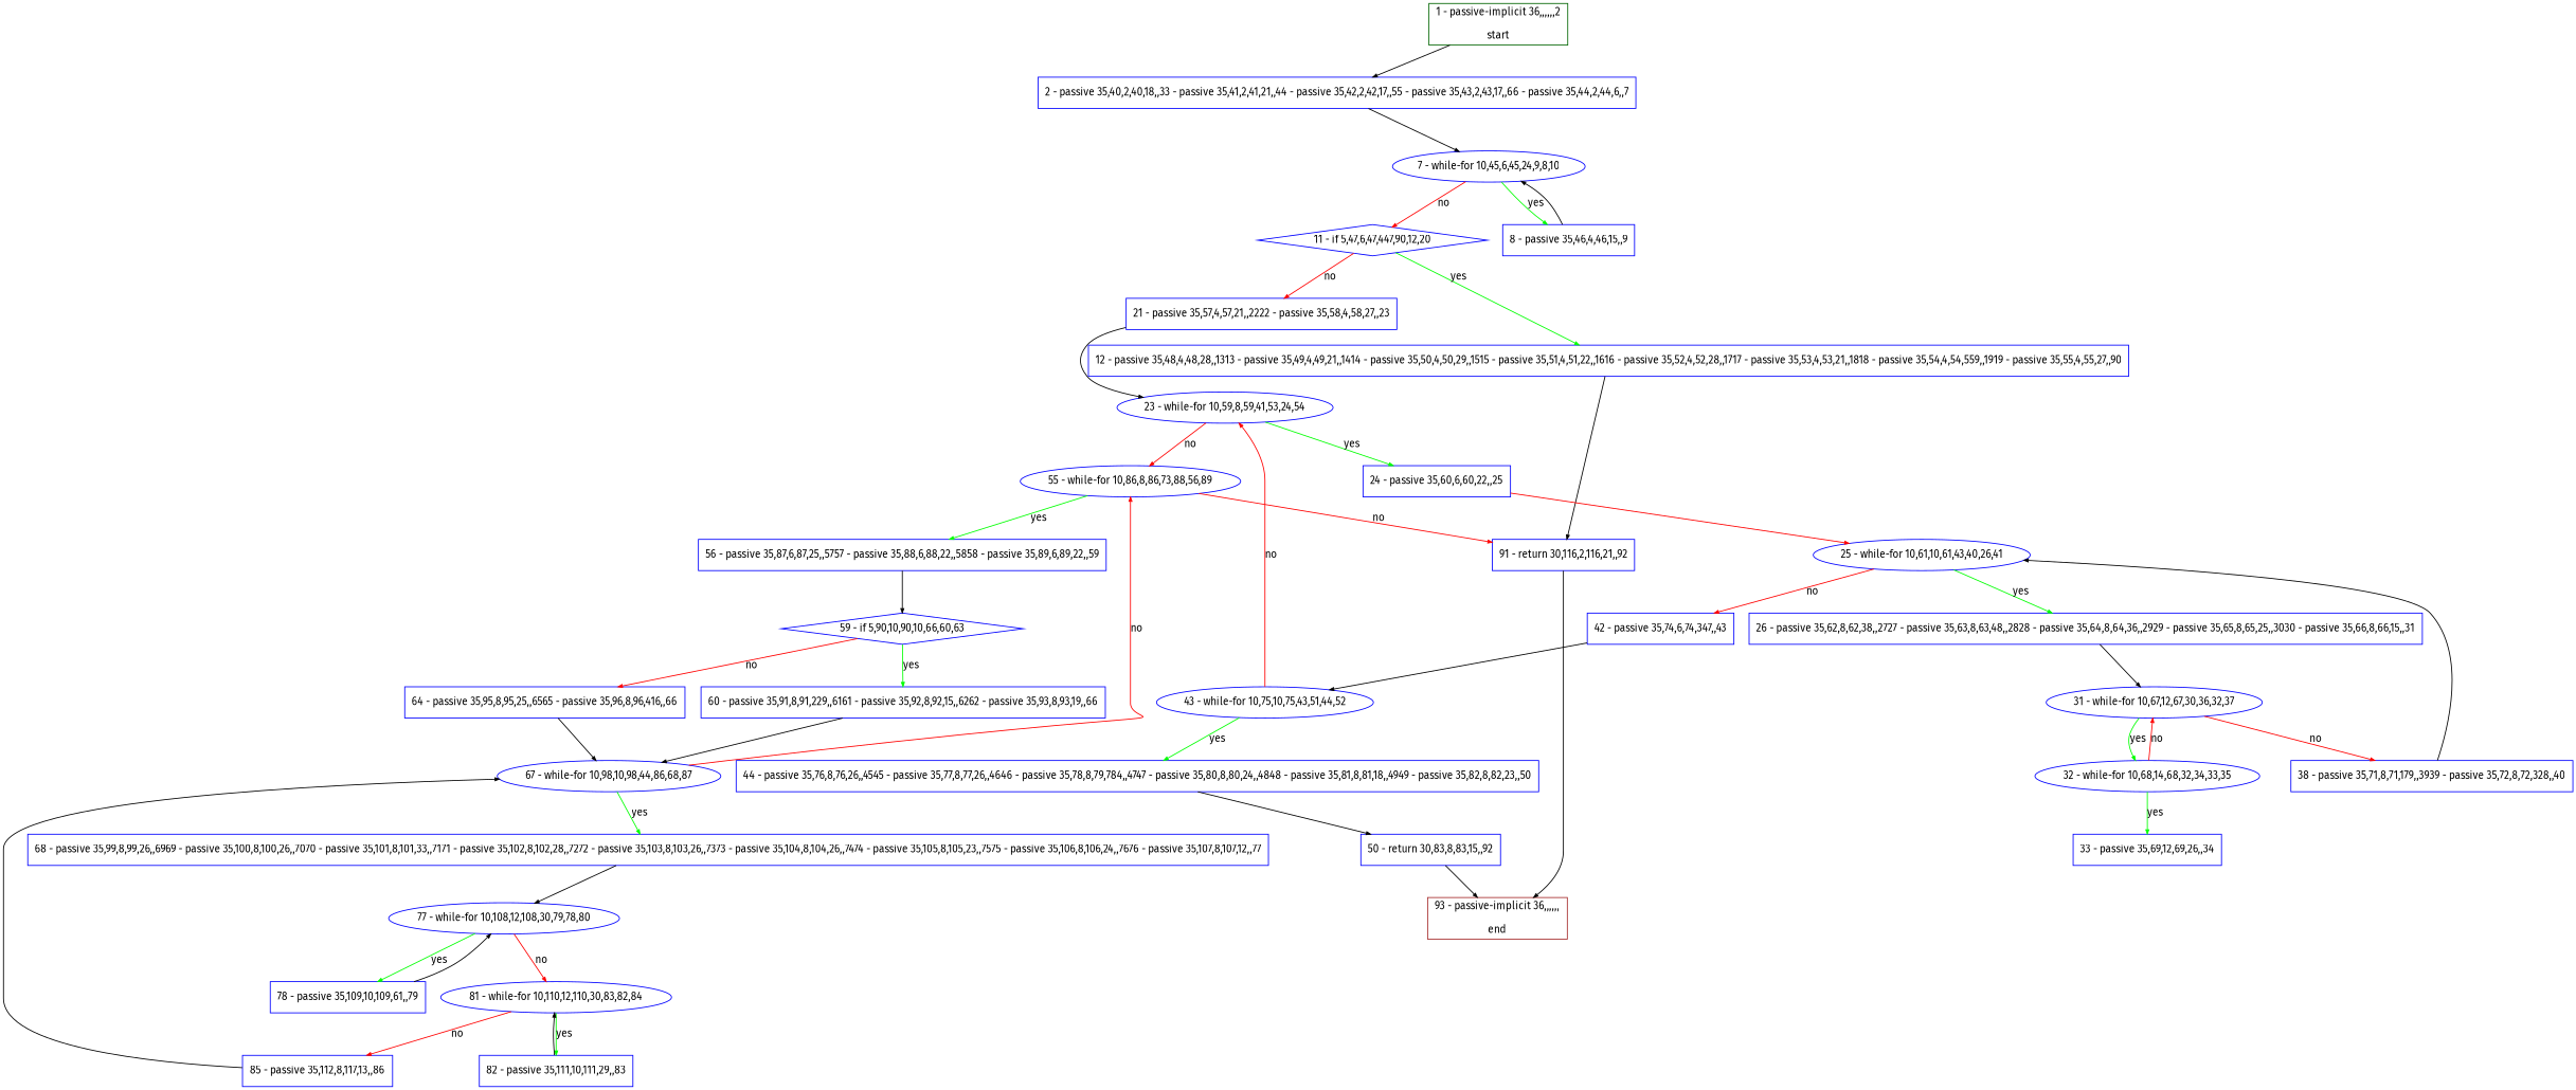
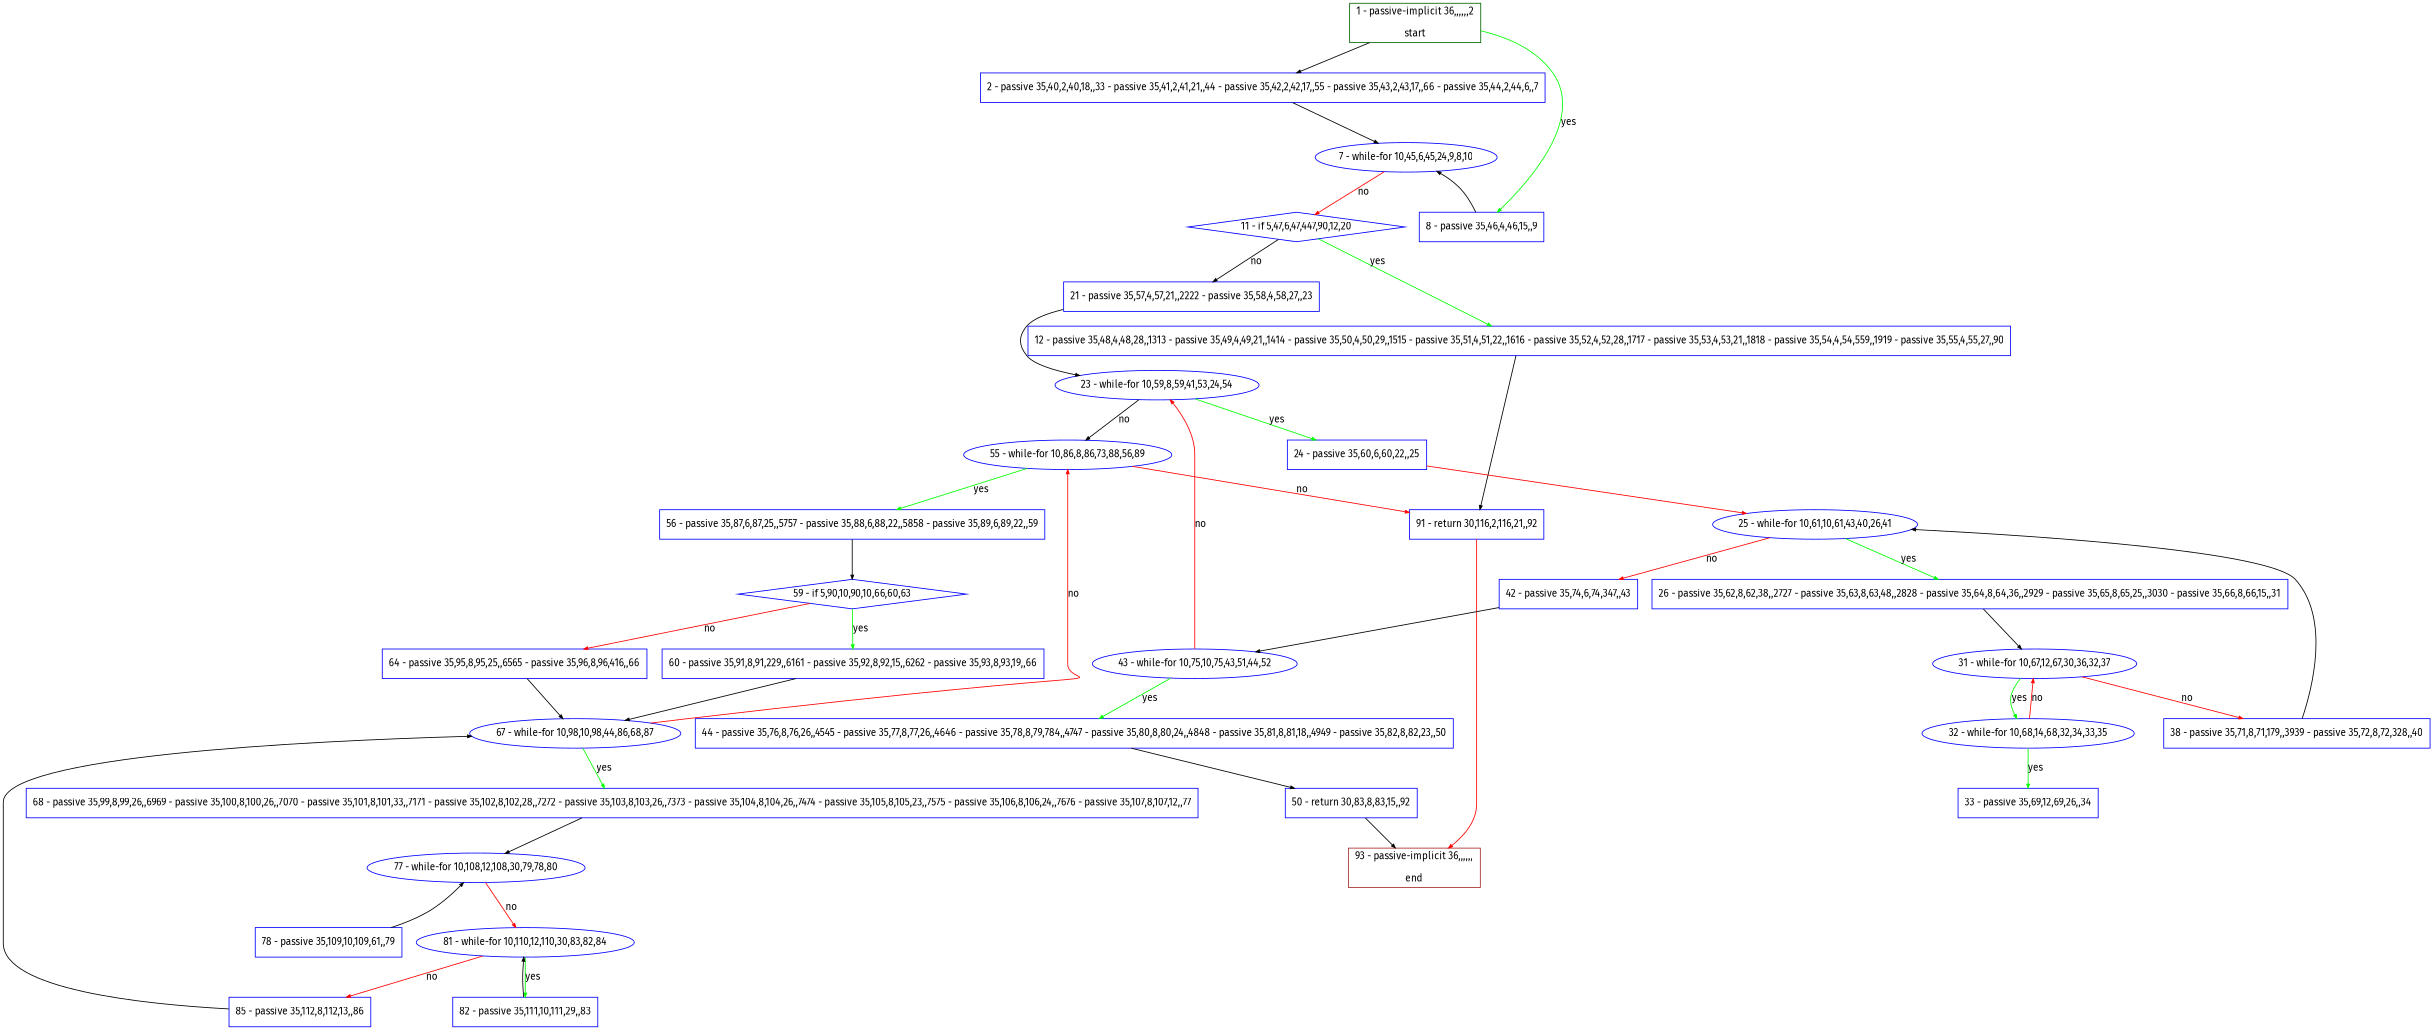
  digraph {
    bgcolor=white
    compound=true
    fillcolor="#FFFFCC"
    fontname="Fira Sans"
    fontsize=12
    pack=true
    packmode=clust
    style="rounded,filled"
    node [color="#0000ff" compound=true fillcolor="#ffffff" fixedsize=false fontname="Fira Sans" fontsize=12 node_initialized=no shape=box style=filled]
    edge [arrowhead=normal arrowsize=0.5 arrowtail=none color="#000000" compound=true dir=forward fontcolor=black fontname="Fira Sans" fontsize=12]
    n1 [label="2 - passive 35,40,2,40,18,,33 - passive 35,41,2,41,21,,44 - passive 35,42,2,42,17,,55 - passive 35,43,2,43,17,,66 - passive 35,44,2,44,6,,7"]
    n2 [label="7 - while-for 10,45,6,45,24,9,8,10" shape=oval]
    n3 [label="8 - passive 35,46,4,46,15,,9"]
    n4 [label="11 - if 5,47,6,47,447,90,12,20" shape=diamond]
    n5 [color="#006400" label="1 - passive-implicit 36,,,,,,2\n\nstart"]
    n6 [label="12 - passive 35,48,4,48,28,,1313 - passive 35,49,4,49,21,,1414 - passive 35,50,4,50,29,,1515 - passive 35,51,4,51,22,,1616 - passive 35,52,4,52,28,,1717 - passive 35,53,4,53,21,,1818 - passive 35,54,4,54,559,,1919 - passive 35,55,4,55,27,,90"]
    n7 [label="21 - passive 35,57,4,57,21,,2222 - passive 35,58,4,58,27,,23"]
    n8 [label="91 - return 30,116,2,116,21,,92"]
    n9 [label="23 - while-for 10,59,8,59,41,53,24,54" shape=oval]
    n10 [color="#a52a2a" label="93 - passive-implicit 36,,,,,,\n\nend"]
    n11 [label="24 - passive 35,60,6,60,22,,25"]
    n12 [label="55 - while-for 10,86,8,86,73,88,56,89" shape=oval]
    n13 [label="25 - while-for 10,61,10,61,43,40,26,41" shape=oval]
    n14 [label="56 - passive 35,87,6,87,25,,5757 - passive 35,88,6,88,22,,5858 - passive 35,89,6,89,22,,59"]
    n15 [label="26 - passive 35,62,8,62,38,,2727 - passive 35,63,8,63,48,,2828 - passive 35,64,8,64,36,,2929 - passive 35,65,8,65,25,,3030 - passive 35,66,8,66,15,,31"]
    n16 [label="42 - passive 35,74,6,74,347,,43"]
    n17 [label="59 - if 5,90,10,90,10,66,60,63" shape=diamond]
    n18 [label="31 - while-for 10,67,12,67,30,36,32,37" shape=oval]
    n19 [label="43 - while-for 10,75,10,75,43,51,44,52" shape=oval]
    n20 [label="32 - while-for 10,68,14,68,32,34,33,35" shape=oval]
    n21 [label="38 - passive 35,71,8,71,179,,3939 - passive 35,72,8,72,328,,40"]
    n22 [label="44 - passive 35,76,8,76,26,,4545 - passive 35,77,8,77,26,,4646 - passive 35,78,8,79,784,,4747 - passive 35,80,8,80,24,,4848 - passive 35,81,8,81,18,,4949 - passive 35,82,8,82,23,,50"]
    n23 [label="33 - passive 35,69,12,69,26,,34"]
    n24 [label="50 - return 30,83,8,83,15,,92"]
    n25 [label="60 - passive 35,91,8,91,229,,6161 - passive 35,92,8,92,15,,6262 - passive 35,93,8,93,19,,66"]
    n26 [label="64 - passive 35,95,8,95,25,,6565 - passive 35,96,8,96,416,,66"]
    n27 [label="67 - while-for 10,98,10,98,44,86,68,87" shape=oval]
    n28 [label="68 - passive 35,99,8,99,26,,6969 - passive 35,100,8,100,26,,7070 - passive 35,101,8,101,33,,7171 - passive 35,102,8,102,28,,7272 - passive 35,103,8,103,26,,7373 - passive 35,104,8,104,26,,7474 - passive 35,105,8,105,23,,7575 - passive 35,106,8,106,24,,7676 - passive 35,107,8,107,12,,77"]
    n29 [label="77 - while-for 10,108,12,108,30,79,78,80" shape=oval]
    n30 [label="78 - passive 35,109,10,109,61,,79"]
    n31 [label="81 - while-for 10,110,12,110,30,83,82,84" shape=oval]
    n32 [label="82 - passive 35,111,10,111,29,,83"]
-   n33 [label="85 - passive 35,112,8,117,13,,86"]
+   n33 [label="85 - passive 35,112,8,112,13,,86"]
    n1 -> n2
-   n2 -> n3 [color="#00ff00" label=yes]
+   n5 -> n3 [color="#00ff00" label=yes]
    n2 -> n4 [color="#ff0000" label=no]
    n3 -> n2
    n4 -> n6 [color="#00ff00" label=yes]
-   n4 -> n7 [color="#ff0000" label=no]
+   n4 -> n7 [label=no]
    n5 -> n1
    n6 -> n8
    n7 -> n9
-   n8 -> n10
+   n8 -> n10 [color="#ff0000"]
    n9 -> n11 [color="#00ff00" label=yes]
-   n9 -> n12 [color="#ff0000" label=no]
+   n9 -> n12 [label=no]
    n11 -> n13 [color="#ff0000"]
    n12 -> n8 [color="#ff0000" label=no]
    n12 -> n14 [color="#00ff00" label=yes]
    n13 -> n15 [color="#00ff00" label=yes]
    n13 -> n16 [color="#ff0000" label=no]
    n14 -> n17
    n15 -> n18
    n16 -> n19
    n17 -> n25 [color="#00ff00" label=yes]
    n17 -> n26 [color="#ff0000" label=no]
    n18 -> n20 [color="#00ff00" label=yes]
    n18 -> n21 [color="#ff0000" label=no]
    n19 -> n9 [color="#ff0000" label=no]
    n19 -> n22 [color="#00ff00" label=yes]
    n20 -> n18 [color="#ff0000" label=no]
    n20 -> n23 [color="#00ff00" label=yes]
    n21 -> n13
    n22 -> n24
    n24 -> n10
    n25 -> n27
    n26 -> n27
    n27 -> n12 [color="#ff0000" label=no]
    n27 -> n28 [color="#00ff00" label=yes]
    n28 -> n29
-   n29 -> n30 [color="#00ff00" label=yes]
    n29 -> n31 [color="#ff0000" label=no]
    n30 -> n29
    n31 -> n32 [color="#00ff00" label=yes]
    n31 -> n33 [color="#ff0000" label=no]
    n32 -> n31
    n33 -> n27
  }
